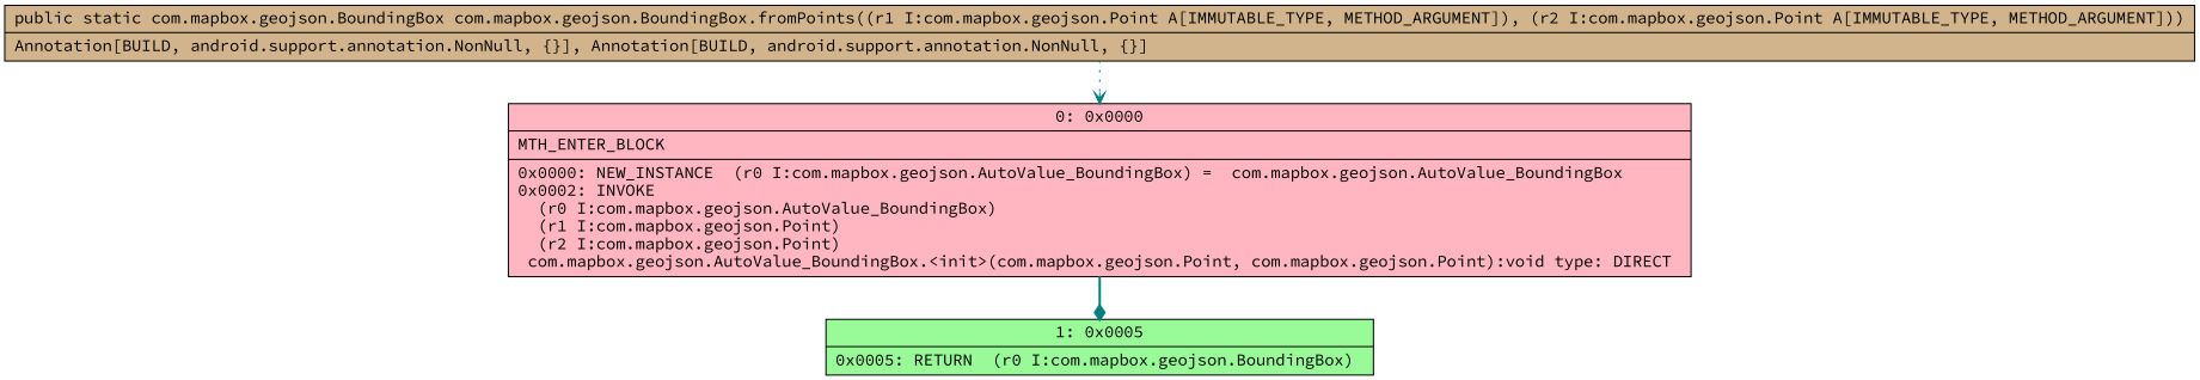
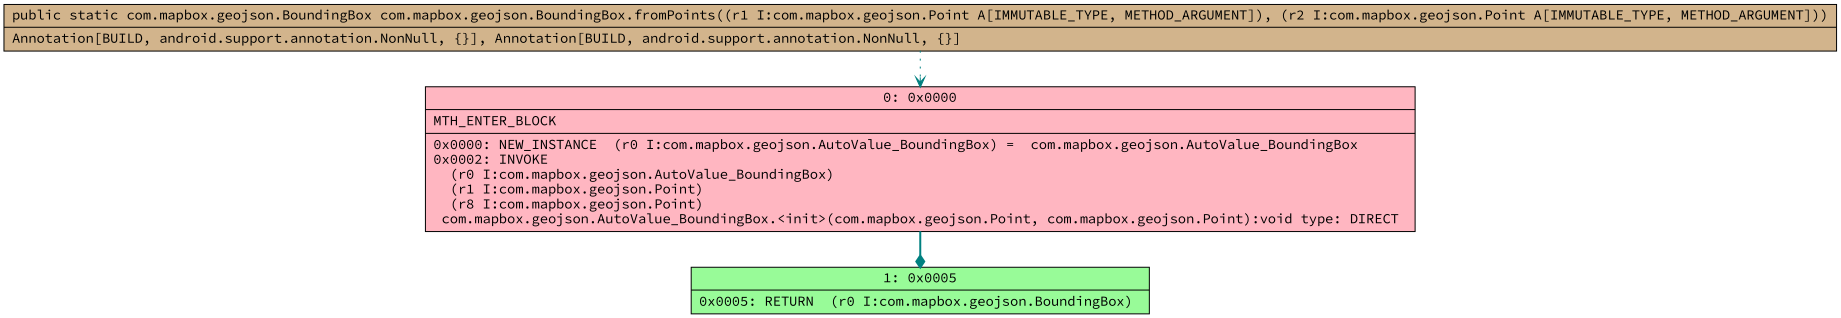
  digraph {
    fontname="Source Code Pro"
    node [shape=record style=filled fontname="Source Code Pro"]
    edge [color=teal fontname="Source Code Pro"]
-   n1 [label="{0\:\ 0x0000|MTH_ENTER_BLOCK\l|0x0000: NEW_INSTANCE  (r0 I:com.mapbox.geojson.AutoValue_BoundingBox) =  com.mapbox.geojson.AutoValue_BoundingBox \l0x0002: INVOKE  \l  (r0 I:com.mapbox.geojson.AutoValue_BoundingBox)\l  (r1 I:com.mapbox.geojson.Point)\l  (r2 I:com.mapbox.geojson.Point)\l com.mapbox.geojson.AutoValue_BoundingBox.\<init\>(com.mapbox.geojson.Point, com.mapbox.geojson.Point):void type: DIRECT \l}" fillcolor=lightpink]
+   n1 [label="{0\:\ 0x0000|MTH_ENTER_BLOCK\l|0x0000: NEW_INSTANCE  (r0 I:com.mapbox.geojson.AutoValue_BoundingBox) =  com.mapbox.geojson.AutoValue_BoundingBox \l0x0002: INVOKE  \l  (r0 I:com.mapbox.geojson.AutoValue_BoundingBox)\l  (r1 I:com.mapbox.geojson.Point)\l  (r8 I:com.mapbox.geojson.Point)\l com.mapbox.geojson.AutoValue_BoundingBox.\<init\>(com.mapbox.geojson.Point, com.mapbox.geojson.Point):void type: DIRECT \l}" fillcolor=lightpink]
    n2 [label="{1\:\ 0x0005|0x0005: RETURN  (r0 I:com.mapbox.geojson.BoundingBox) \l}" fillcolor=palegreen]
    n3 [label="{public static com.mapbox.geojson.BoundingBox com.mapbox.geojson.BoundingBox.fromPoints((r1 I:com.mapbox.geojson.Point A[IMMUTABLE_TYPE, METHOD_ARGUMENT]), (r2 I:com.mapbox.geojson.Point A[IMMUTABLE_TYPE, METHOD_ARGUMENT]))  | Annotation[BUILD, android.support.annotation.NonNull, \{\}], Annotation[BUILD, android.support.annotation.NonNull, \{\}]\l}" fillcolor=tan]
    n1 -> n2 [style=bold arrowhead=diamond]
    n3 -> n1 [style=dotted arrowhead=vee]
  }
